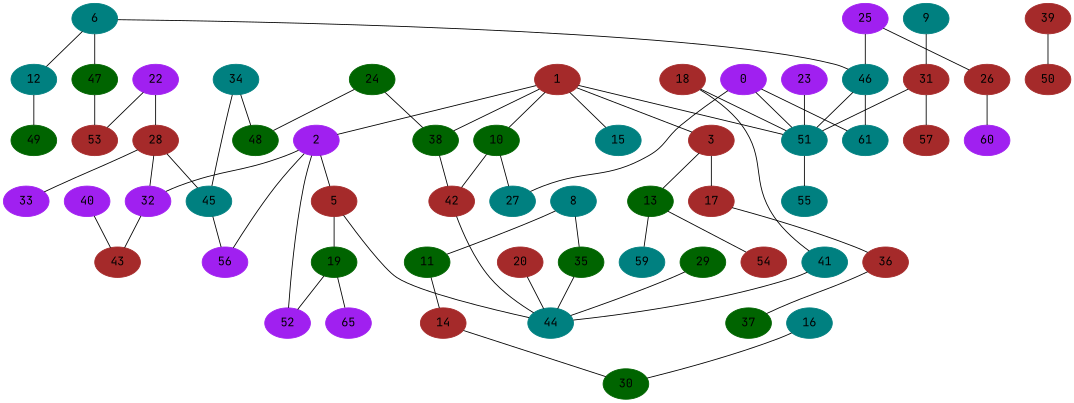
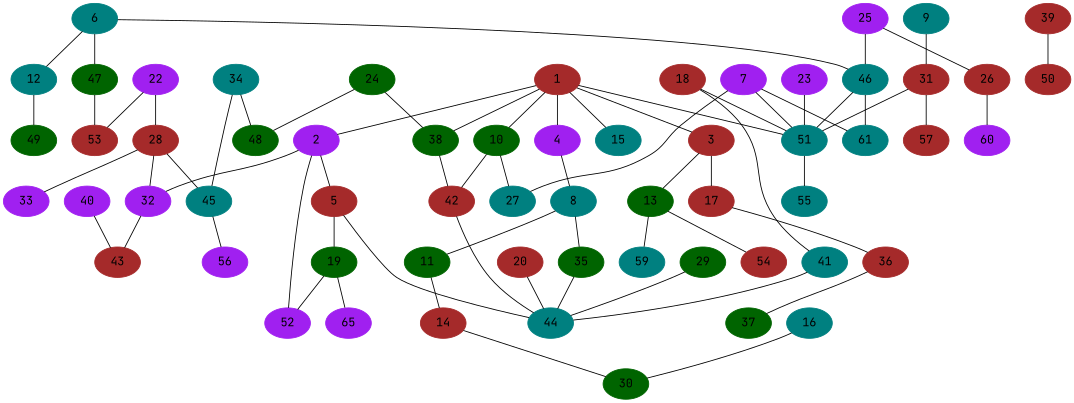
  graph {
    fontname="JetBrains Mono"
    node [color=brown fontname="JetBrains Mono" style=filled]
    edge [fontname="JetBrains Mono" weight=1.0]
    2 [color=purple]
    1
    3
+   4 [color=purple]
    10 [color=darkgreen]
    15 [color=teal]
    38 [color=darkgreen]
    51 [color=teal]
    5
    32 [color=purple]
    56 [color=purple]
    52 [color=purple]
    13 [color=darkgreen]
    17
    8 [color=teal]
    27 [color=teal]
    42
    55 [color=teal]
    19 [color=darkgreen]
    44 [color=teal]
    43
    40 [color=purple]
    54
    59 [color=teal]
    36
    11 [color=darkgreen]
    35 [color=darkgreen]
    n28 [color=purple label=65]
    6 [color=teal]
    12 [color=teal]
    46 [color=teal]
    47 [color=darkgreen]
    49 [color=darkgreen]
    61 [color=teal]
    53
-   7 [color=purple label=0]
+   7 [color=purple]
    14
    9 [color=teal]
    31
    57
    30 [color=darkgreen]
    16 [color=teal]
    37 [color=darkgreen]
    18
    41 [color=teal]
    20
    39
    50
    22 [color=purple]
    28
    33 [color=purple]
    45 [color=teal]
    23 [color=purple]
    24 [color=darkgreen]
    48 [color=darkgreen]
    25 [color=purple]
    26
    60 [color=purple]
    29 [color=darkgreen]
    34 [color=teal]
    2 -- 5
    2 -- 32
-   2 -- 56
    2 -- 52
    1 -- 2
    1 -- 3
+   1 -- 4
    1 -- 10
    1 -- 15
    1 -- 38
    1 -- 51
    3 -- 13
    3 -- 17
+   4 -- 8
    10 -- 27
    10 -- 42
    38 -- 42
    51 -- 55
    5 -- 19
    5 -- 44
    32 -- 43
    13 -- 54
    13 -- 59
    17 -- 36
    8 -- 11
    8 -- 35
    42 -- 44
    19 -- 52
    19 -- n28
    40 -- 43
    36 -- 37
    11 -- 14
    35 -- 44
    6 -- 12
    6 -- 46
    6 -- 47
    12 -- 49
    46 -- 51
    46 -- 61
    47 -- 53
    7 -- 51
    7 -- 27
    7 -- 61
    14 -- 30
    9 -- 31
    31 -- 51
    31 -- 57
    16 -- 30
    18 -- 51
    18 -- 41
    41 -- 44
    20 -- 44
    39 -- 50
    22 -- 53
    22 -- 28
    28 -- 32
    28 -- 33
    28 -- 45
    45 -- 56
    23 -- 51
    24 -- 38
    24 -- 48
    25 -- 46
    25 -- 26
    26 -- 60
    29 -- 44
    34 -- 45
    34 -- 48
  }
